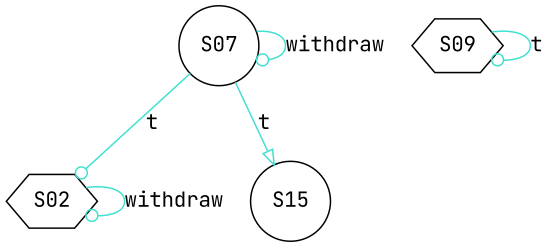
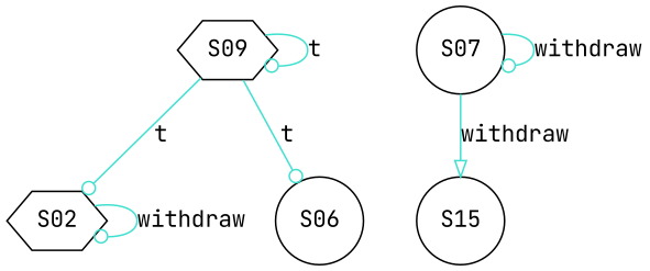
  digraph {
    fontname="JetBrains Mono"
    node [fontname="JetBrains Mono" shape=circle]
    edge [arrowhead=odot color=turquoise fontname="JetBrains Mono"]
    S02 [shape=hexagon]
    S09 [shape=hexagon]
+   S06
    S07
    n5 [label=S15]
    S02 -> S02 [label=withdraw]
-   S07 -> S02 [label=t]
+   S09 -> S02 [label=t]
    S09 -> S09 [label=t]
+   S09 -> S06 [label=t]
    S07 -> S07 [label=withdraw]
-   S07 -> n5 [arrowhead=onormal label=t]
+   S07 -> n5 [arrowhead=onormal label=withdraw]
  }
